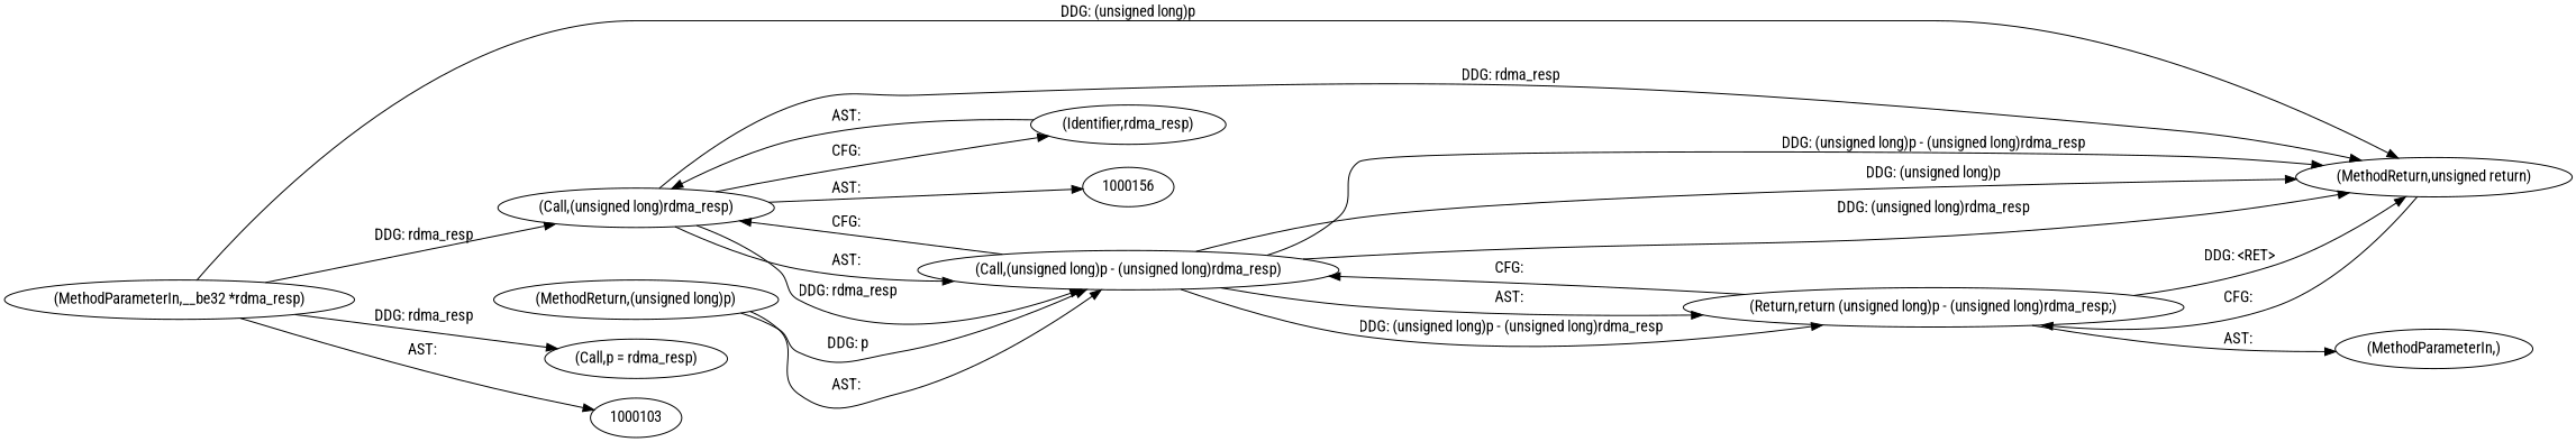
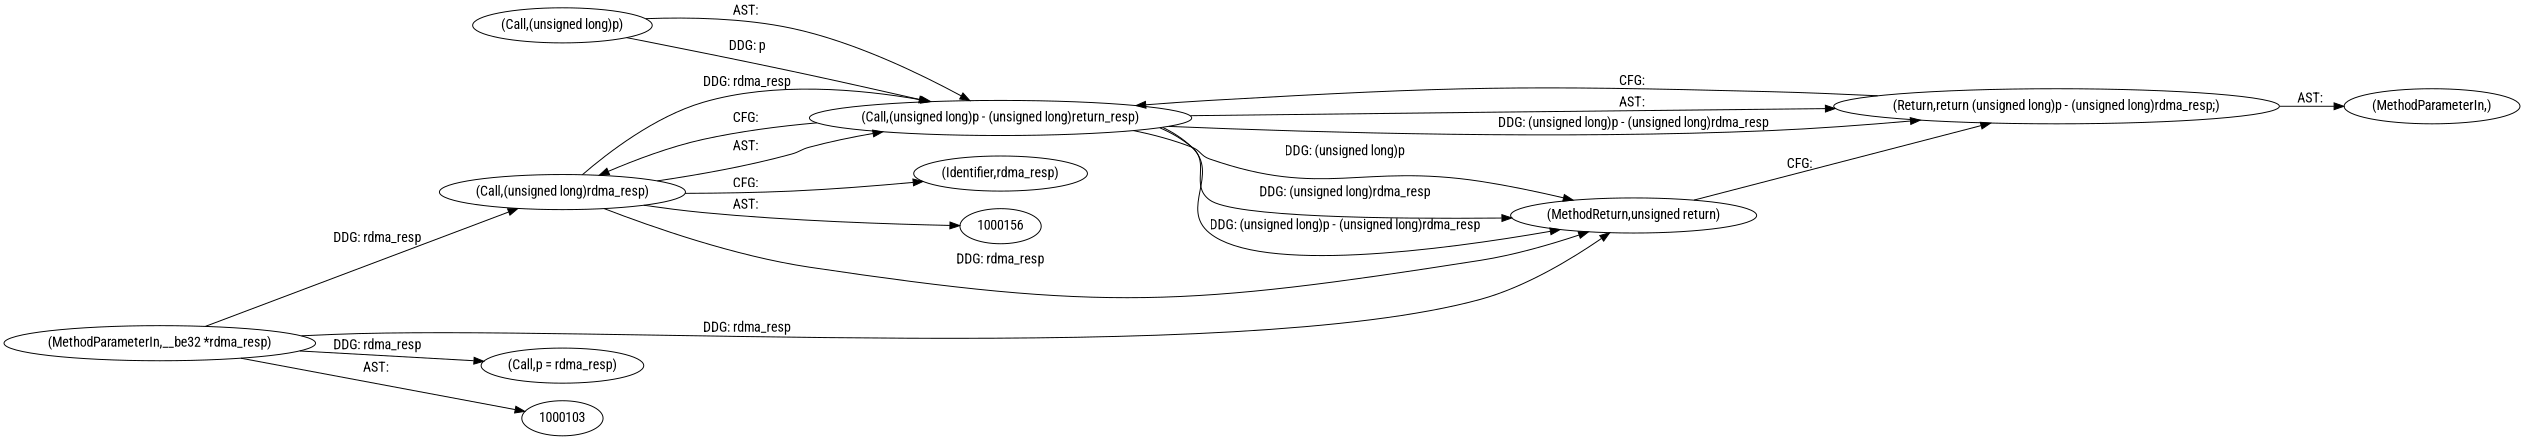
  digraph {
    fontname="Roboto Condensed"
    rankdir=LR
    node [fontname="Roboto Condensed"]
    edge [fontname="Roboto Condensed"]
    n1 [label="(Call,(unsigned long)rdma_resp)"]
-   n2 [label="(Call,(unsigned long)p - (unsigned long)rdma_resp)"]
+   n2 [label="(Call,(unsigned long)p - (unsigned long)return_resp)"]
    n3 [label="(MethodReturn,unsigned return)"]
    n4 [label="(Identifier,rdma_resp)"]
    1000156
    n6 [label="(Return,return (unsigned long)p - (unsigned long)rdma_resp;)"]
    n7 [label="(MethodParameterIn,__be32 *rdma_resp)"]
    n8 [label="(Call,p = rdma_resp)"]
    1000103
    n10 [label="(MethodParameterIn,)"]
-   n11 [label="(MethodReturn,(unsigned long)p)"]
+   n11 [label="(Call,(unsigned long)p)"]
    n1 -> n2 [label="AST: "]
    n1 -> n2 [label="DDG: rdma_resp"]
    n1 -> n3 [label="DDG: rdma_resp"]
    n1 -> n4 [label="CFG: "]
    n1 -> 1000156 [label="AST: "]
    n2 -> n1 [label="CFG: "]
    n2 -> n3 [label="DDG: (unsigned long)p - (unsigned long)rdma_resp"]
    n2 -> n3 [label="DDG: (unsigned long)p"]
    n2 -> n3 [label="DDG: (unsigned long)rdma_resp"]
    n2 -> n6 [label="AST: "]
    n2 -> n6 [label="DDG: (unsigned long)p - (unsigned long)rdma_resp"]
    n3 -> n6 [label="CFG: "]
-   n4 -> n1 [label="AST: "]
    n6 -> n2 [label="CFG: "]
-   n6 -> n3 [label="DDG: <RET>"]
    n6 -> n10 [label="AST: "]
    n7 -> n1 [label="DDG: rdma_resp"]
-   n7 -> n3 [label="DDG: (unsigned long)p"]
+   n7 -> n3 [label="DDG: rdma_resp"]
    n7 -> n8 [label="DDG: rdma_resp"]
    n7 -> 1000103 [label="AST: "]
    n11 -> n2 [label="AST: "]
    n11 -> n2 [label="DDG: p"]
  }
